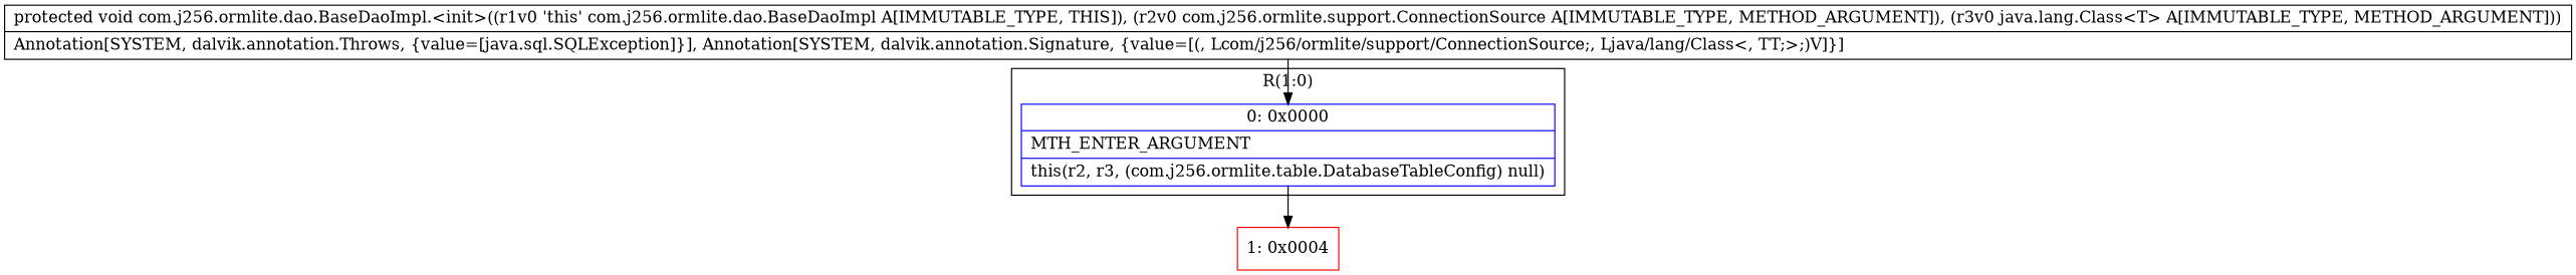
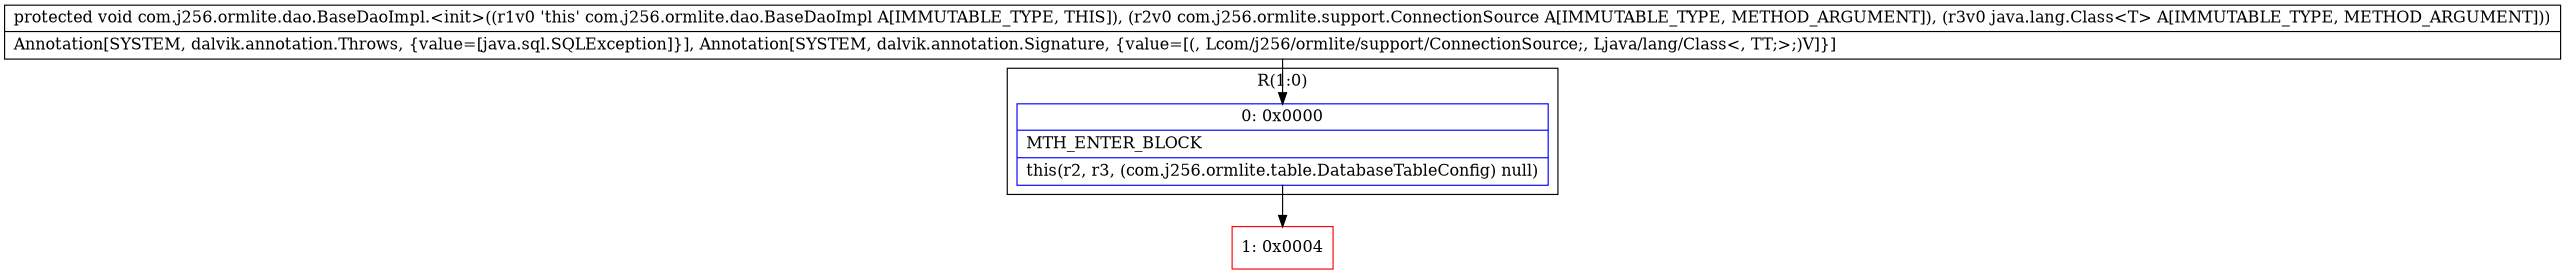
  digraph {
    node [shape=record]
-   n1 [color=blue label="{0\:\ 0x0000|MTH_ENTER_ARGUMENT\l|this(r2, r3, (com.j256.ormlite.table.DatabaseTableConfig) null)\l}"]
+   n1 [color=blue label="{0\:\ 0x0000|MTH_ENTER_BLOCK\l|this(r2, r3, (com.j256.ormlite.table.DatabaseTableConfig) null)\l}"]
    n2 [color=red label="{1\:\ 0x0004}"]
    n3 [label="{protected void com.j256.ormlite.dao.BaseDaoImpl.\<init\>((r1v0 'this' com.j256.ormlite.dao.BaseDaoImpl A[IMMUTABLE_TYPE, THIS]), (r2v0 com.j256.ormlite.support.ConnectionSource A[IMMUTABLE_TYPE, METHOD_ARGUMENT]), (r3v0 java.lang.Class\<T\> A[IMMUTABLE_TYPE, METHOD_ARGUMENT]))  | Annotation[SYSTEM, dalvik.annotation.Throws, \{value=[java.sql.SQLException]\}], Annotation[SYSTEM, dalvik.annotation.Signature, \{value=[(, Lcom\/j256\/ormlite\/support\/ConnectionSource;, Ljava\/lang\/Class\<, TT;\>;)V]\}]\l}"]
    subgraph cluster_1 {
      label="R(1:0)"
      n1
    }
    n1 -> n2
    n3 -> n1
  }
